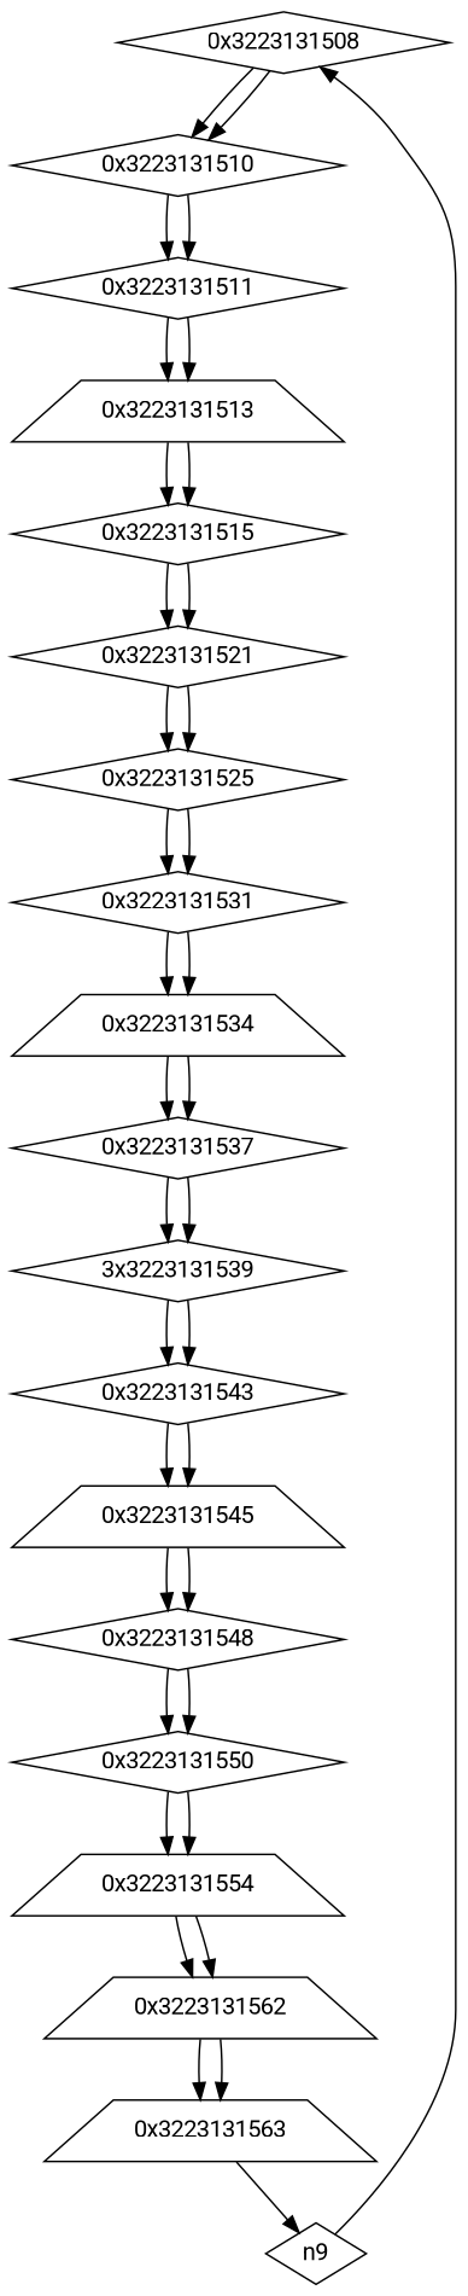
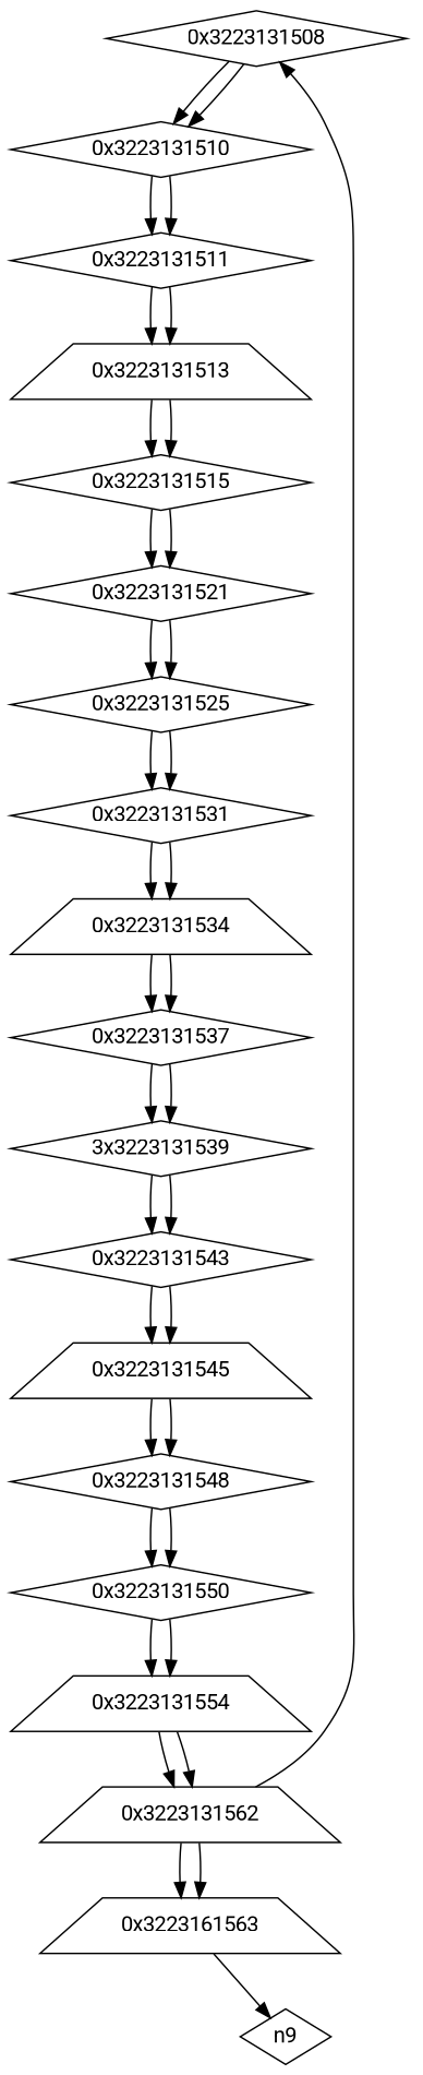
  digraph {
    fontname=Roboto
    node [fontname=Roboto shape=diamond]
    edge [fontname=Roboto]
    n1 [label="0x3223131508"]
    n2 [label="0x3223131510"]
    n3 [label="0x3223131511"]
    n4 [label="0x3223131513" shape=trapezium]
    n5 [label="0x3223131515"]
    n6 [label="0x3223131521"]
    n7 [label="0x3223131525"]
    n8 [label="0x3223131531"]
    n9 [label="0x3223131534" shape=trapezium]
    n10 [label="0x3223131537"]
    n11 [label="3x3223131539"]
    n12 [label="0x3223131543"]
    n13 [label="0x3223131545" shape=trapezium]
    n14 [label="0x3223131548"]
    n15 [label="0x3223131550"]
    n16 [label="0x3223131554" shape=trapezium]
    n17 [label="0x3223131562" shape=trapezium]
-   n18 [label="0x3223131563" shape=trapezium]
+   n18 [label="0x3223161563" shape=trapezium]
    n19 [label=n9]
    n1 -> n2
    n1 -> n2
    n2 -> n3
    n2 -> n3
    n3 -> n4
    n3 -> n4
    n4 -> n5
    n4 -> n5
    n5 -> n6
    n5 -> n6
    n6 -> n7
    n6 -> n7
    n7 -> n8
    n7 -> n8
    n8 -> n9
    n8 -> n9
    n9 -> n10
    n9 -> n10
    n10 -> n11
    n10 -> n11
    n11 -> n12
    n11 -> n12
    n12 -> n13
    n12 -> n13
    n13 -> n14
    n13 -> n14
    n14 -> n15
    n14 -> n15
    n15 -> n16
    n15 -> n16
    n16 -> n17
    n16 -> n17
    n17 -> n18
    n17 -> n18
    n18 -> n19
-   n19 -> n1
+   n17 -> n1
  }
